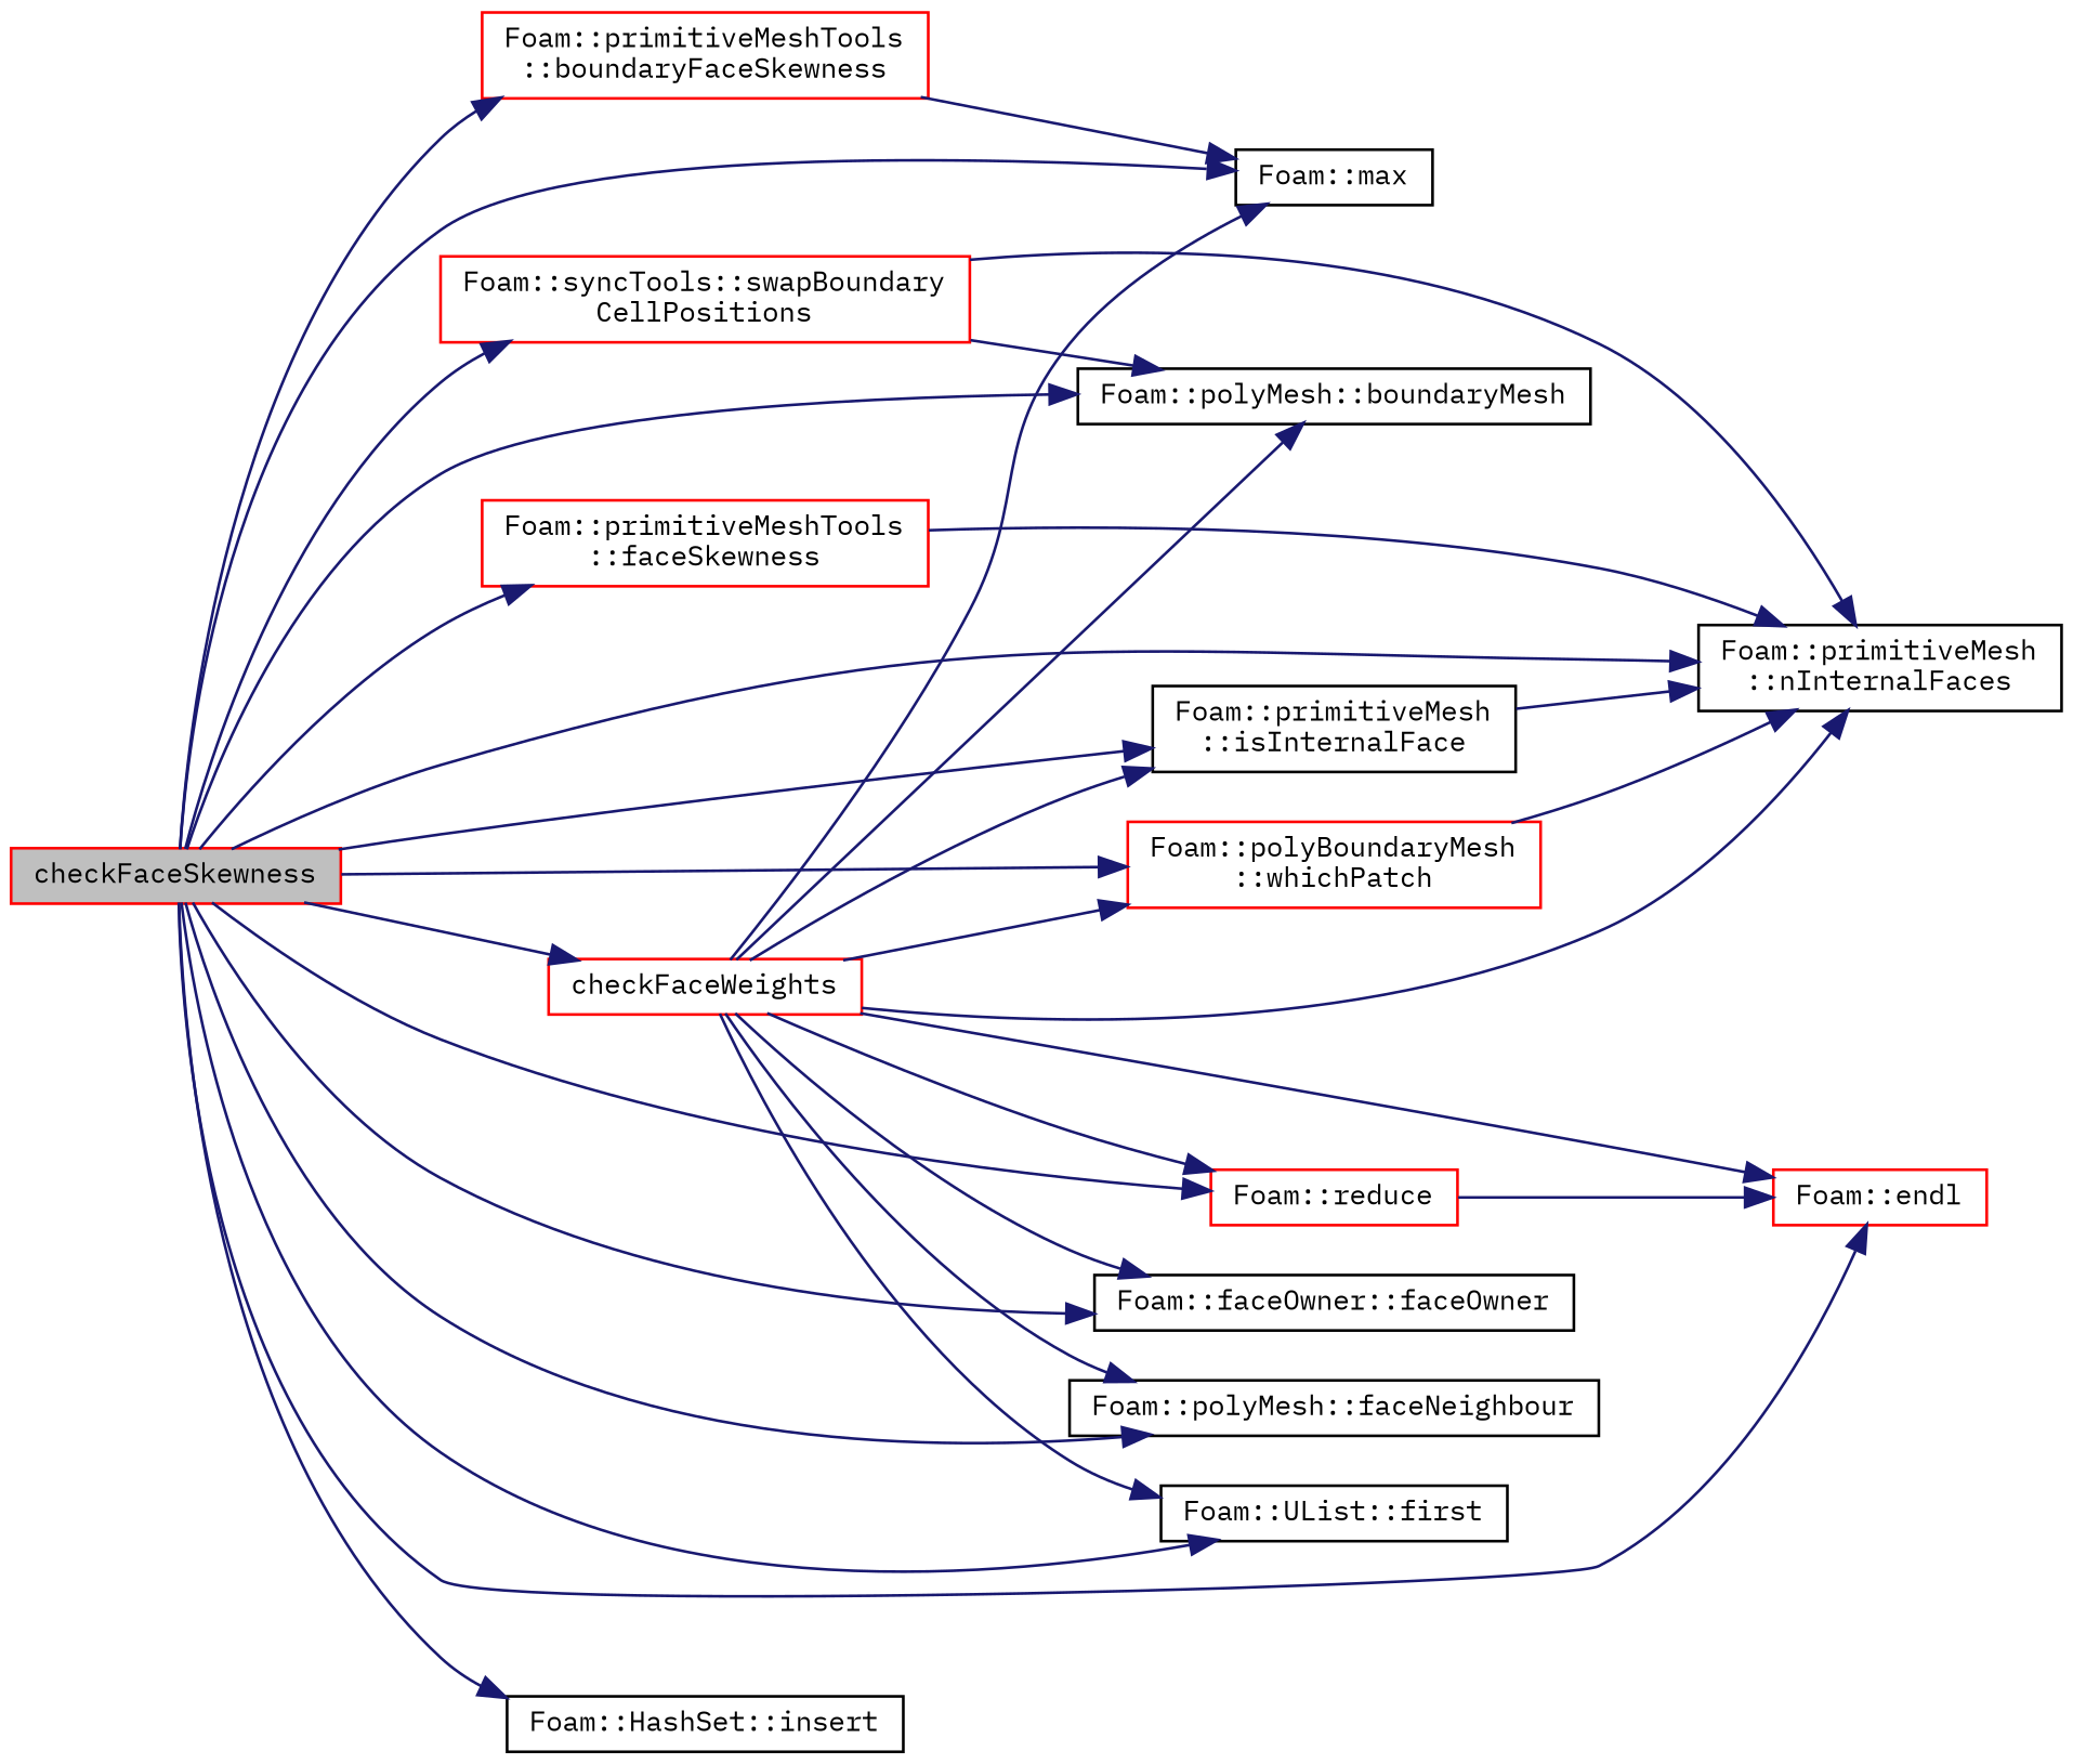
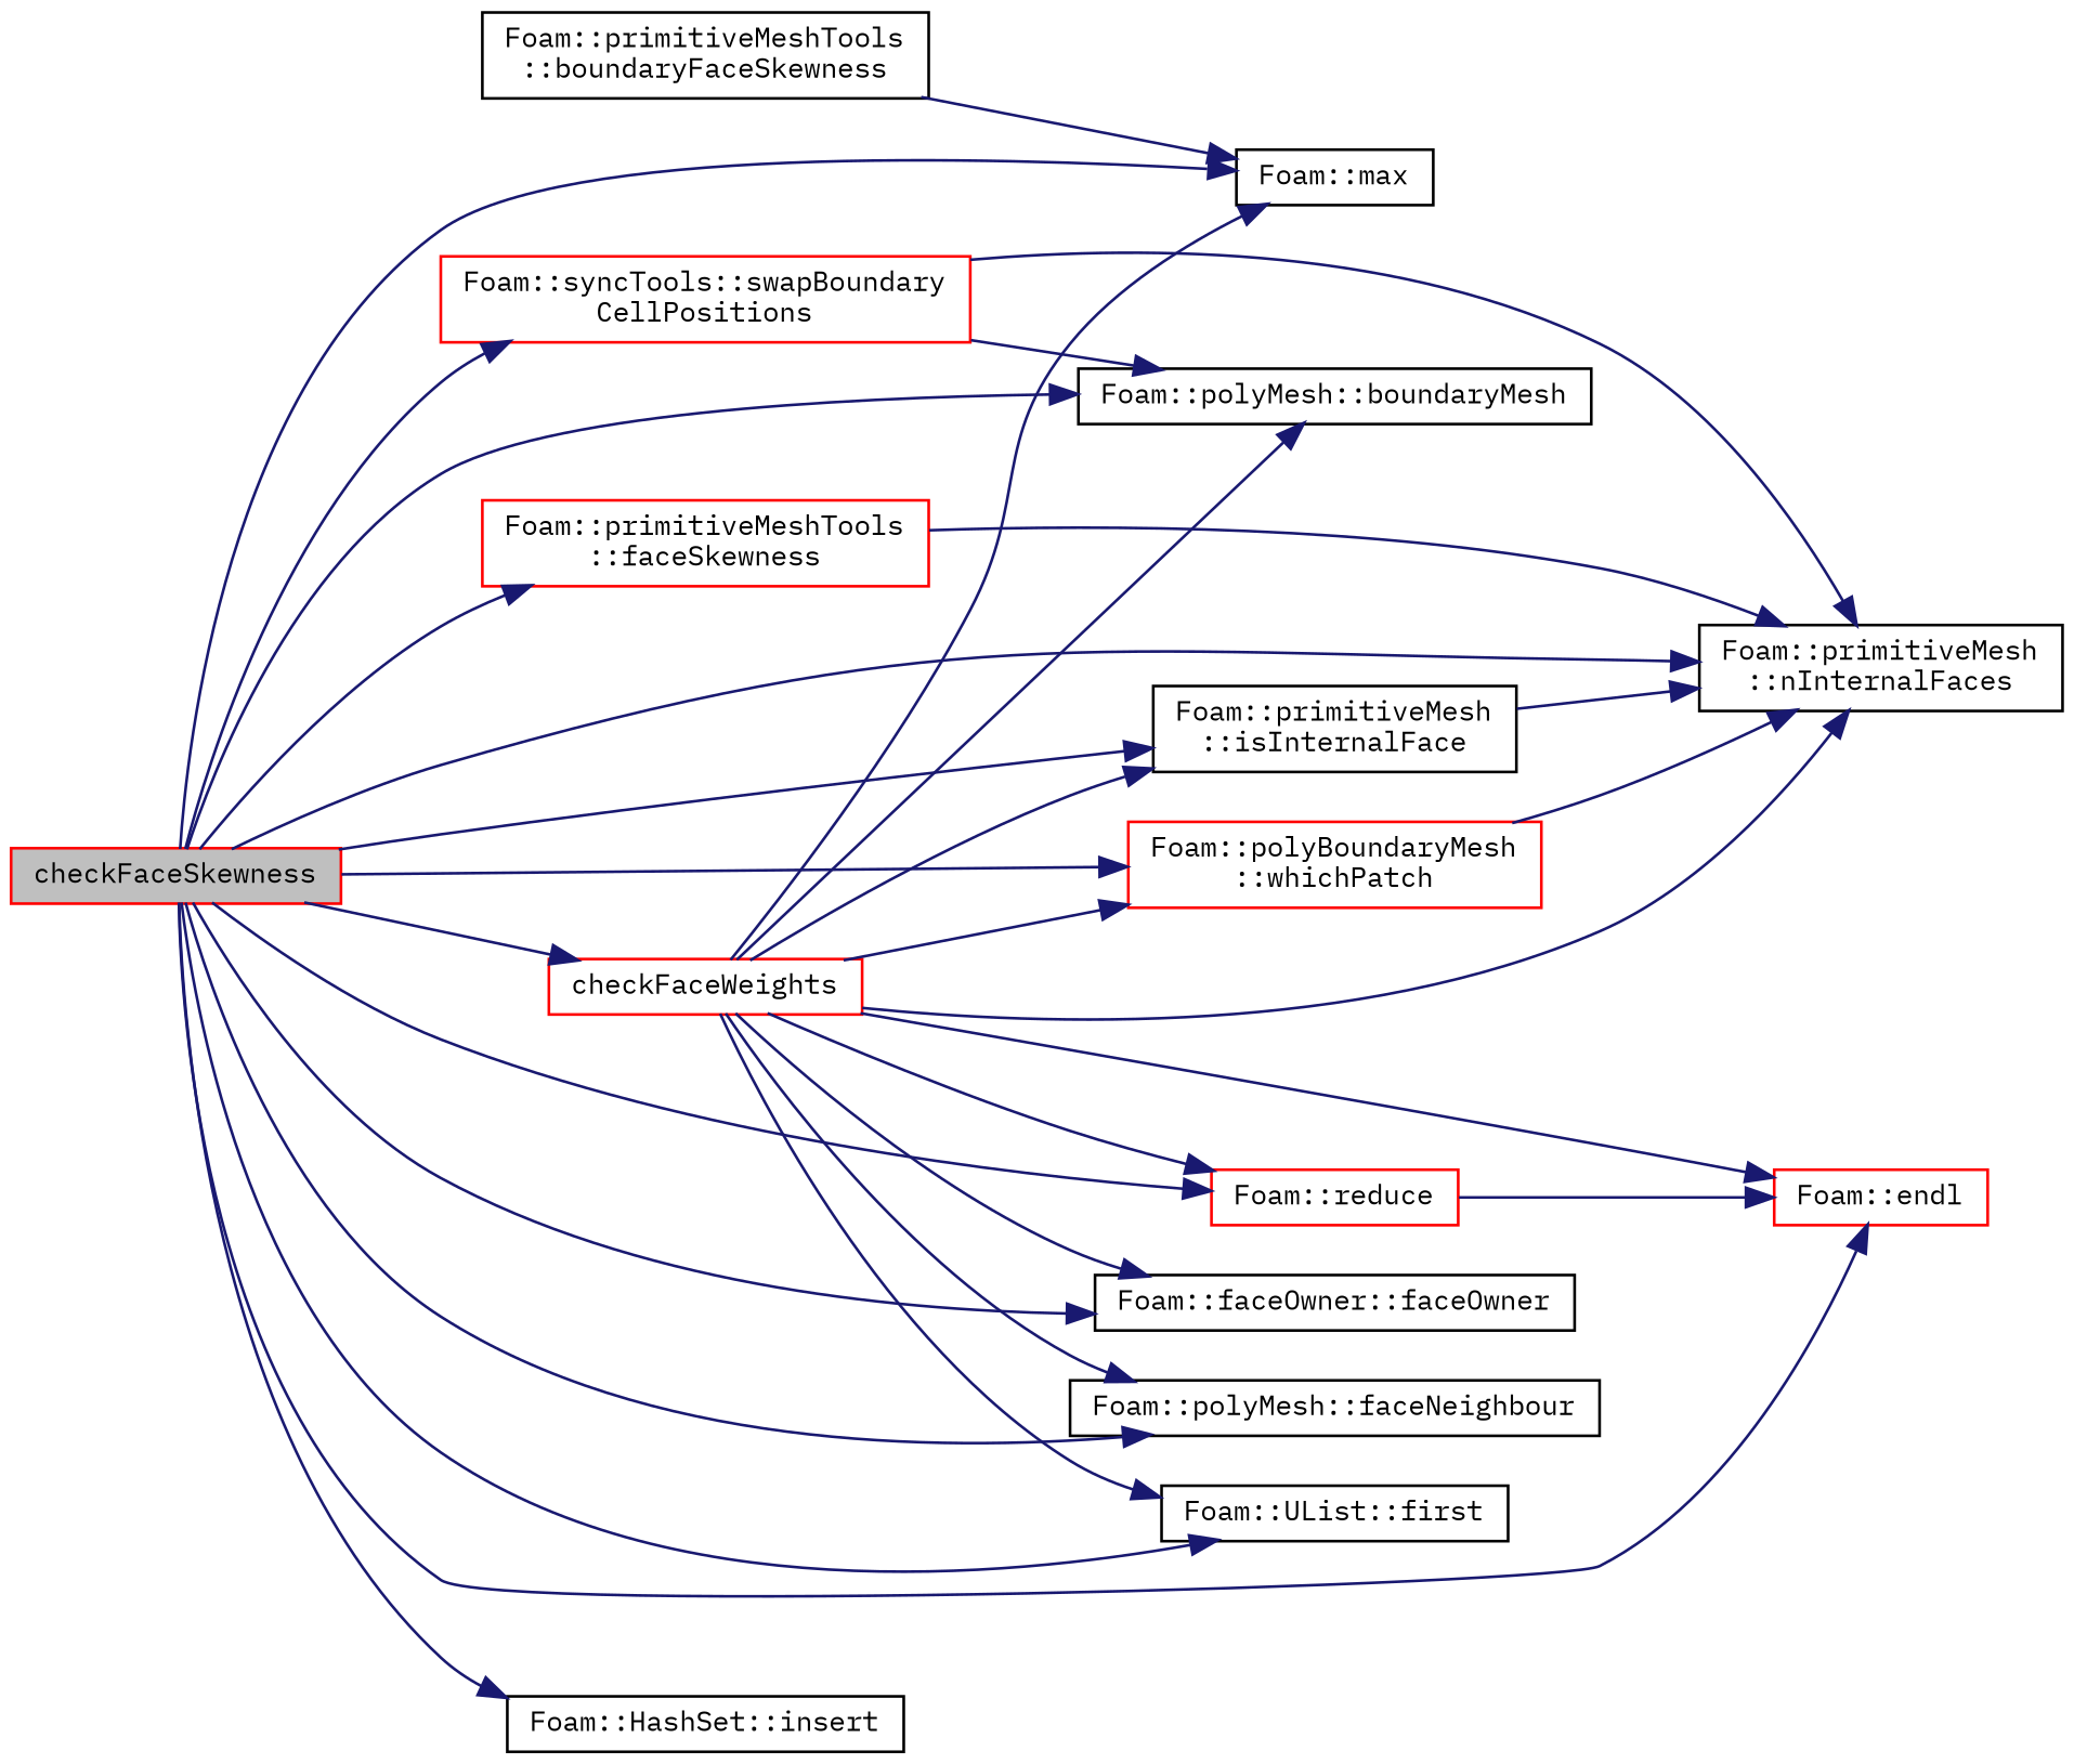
  digraph {
    fontname="IBM Plex Mono"
    rankdir=LR
    node [color=red fontname="IBM Plex Mono" fontsize=10 shape=record]
    edge [color=midnightblue fontname="IBM Plex Mono" fontsize=10 labelfontname=FreeSans labelfontsize=10 style=solid]
    n1 [fillcolor=grey75 fontcolor=black height=0.2 label=checkFaceSkewness style=filled width=0.4]
-   n2 [height=0.2 label="Foam::primitiveMeshTools\l::boundaryFaceSkewness" width=0.4]
+   n2 [color=black height=0.2 label="Foam::primitiveMeshTools\l::boundaryFaceSkewness" width=0.4]
    n3 [color=black height=0.2 label="Foam::max" width=0.4]
    n4 [color=black height=0.2 label="Foam::polyMesh::boundaryMesh" width=0.4]
    n5 [height=0.2 label=checkFaceWeights width=0.4]
    n6 [color=black height=0.2 label="Foam::faceOwner::faceOwner" width=0.4]
    n7 [color=black height=0.2 label="Foam::polyMesh::faceNeighbour" width=0.4]
    n8 [color=black height=0.2 label="Foam::primitiveMesh\l::nInternalFaces" width=0.4]
    n9 [color=black height=0.2 label="Foam::primitiveMesh\l::isInternalFace" width=0.4]
    n10 [height=0.2 label="Foam::endl" width=0.4]
    n11 [color=black height=0.2 label="Foam::HashSet::insert" width=0.4]
    n12 [height=0.2 label="Foam::polyBoundaryMesh\l::whichPatch" width=0.4]
    n13 [color=black height=0.2 label="Foam::UList::first" width=0.4]
    n14 [height=0.2 label="Foam::reduce" width=0.4]
    n15 [height=0.2 label="Foam::primitiveMeshTools\l::faceSkewness" width=0.4]
    n16 [height=0.2 label="Foam::syncTools::swapBoundary\lCellPositions" width=0.4]
-   n1 -> n2
    n1 -> n3
    n1 -> n4
    n1 -> n5
    n1 -> n6
    n1 -> n7
    n1 -> n8
    n1 -> n9
    n1 -> n10
    n1 -> n11
    n1 -> n12
    n1 -> n13
    n1 -> n14
    n1 -> n15
    n1 -> n16
    n2 -> n3
    n5 -> n3
    n5 -> n4
    n5 -> n6
    n5 -> n7
    n5 -> n8
    n5 -> n9
    n5 -> n10
    n5 -> n12
    n5 -> n13
    n5 -> n14
    n9 -> n8
    n12 -> n8
    n14 -> n10
    n15 -> n8
    n16 -> n4
    n16 -> n8
  }
